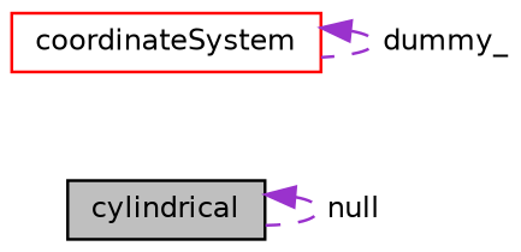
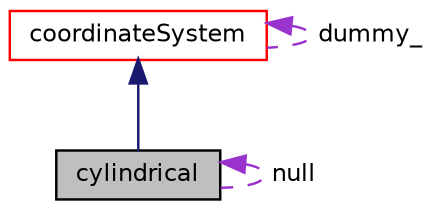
  digraph {
    node [fontname=Helvetica fontsize=10 shape=record]
    edge [color=darkorchid3 dir=back fontname=Helvetica fontsize=10 labelfontname=Helvetica labelfontsize=10 style=dashed]
    n1 [color=black fillcolor=grey75 fontcolor=black height=0.2 label=cylindrical style=filled width=0.4]
    n2 [color=red height=0.2 label=coordinateSystem width=0.4]
    n1 -> n1 [label=" null"]
+   n2 -> n1 [color=midnightblue style=solid]
    n2 -> n2 [label=" dummy_"]
  }
